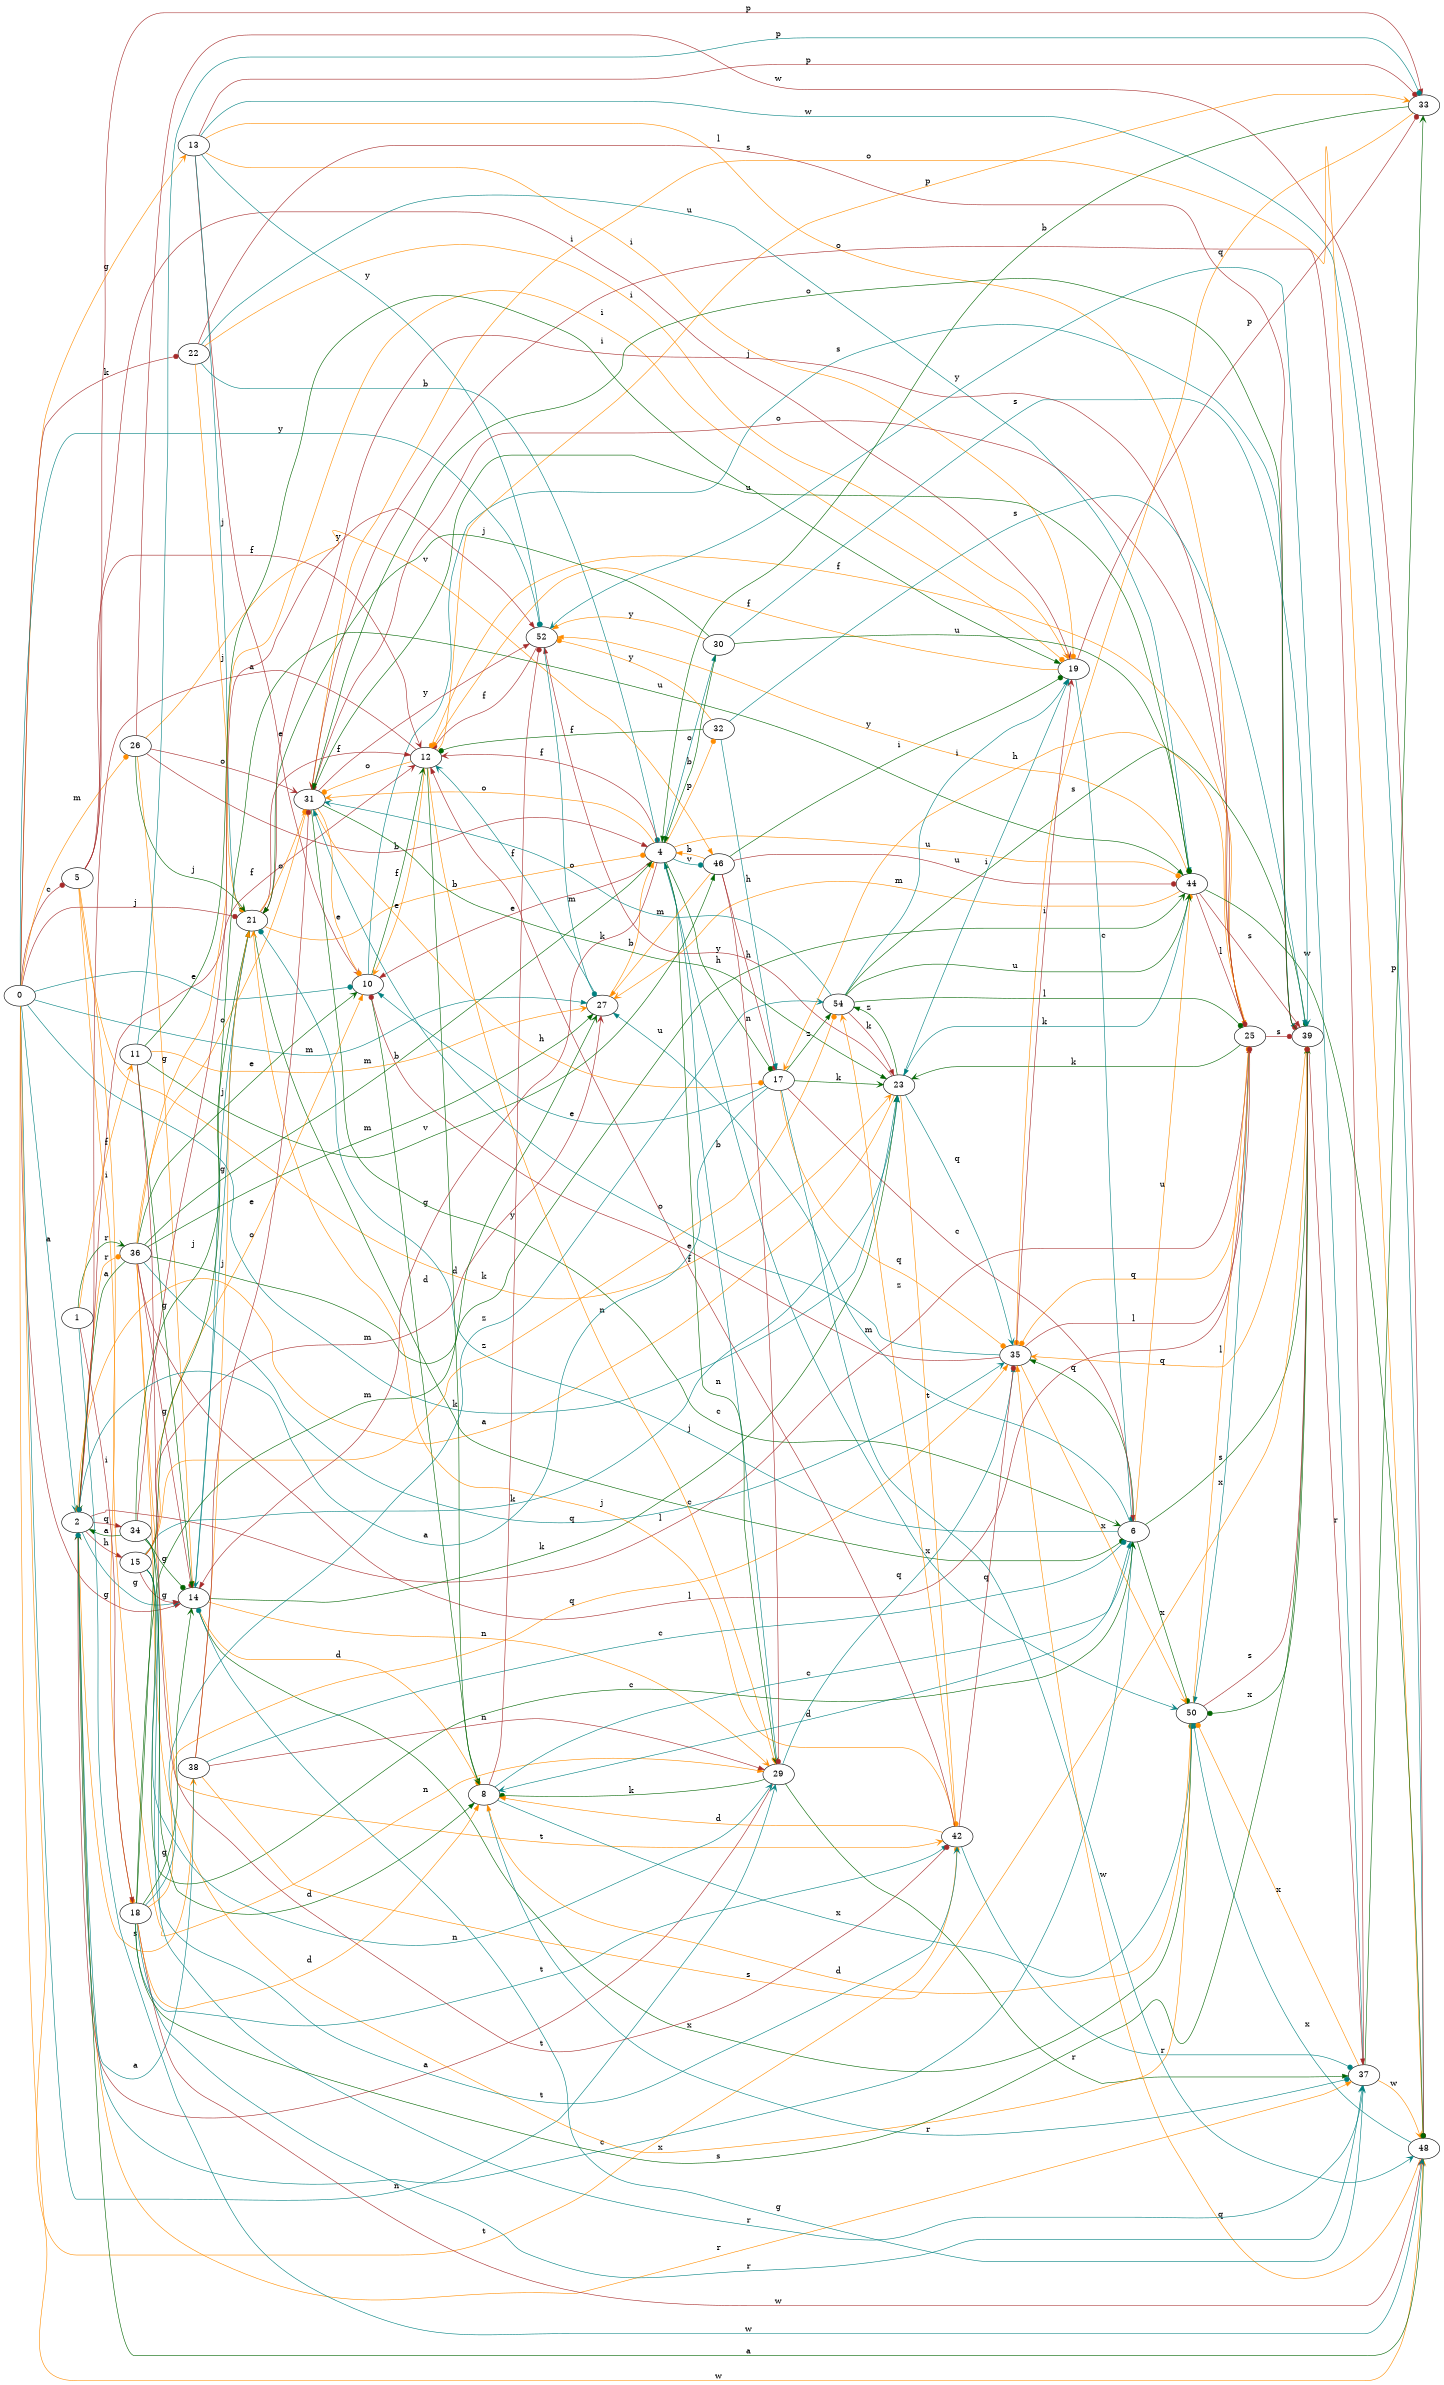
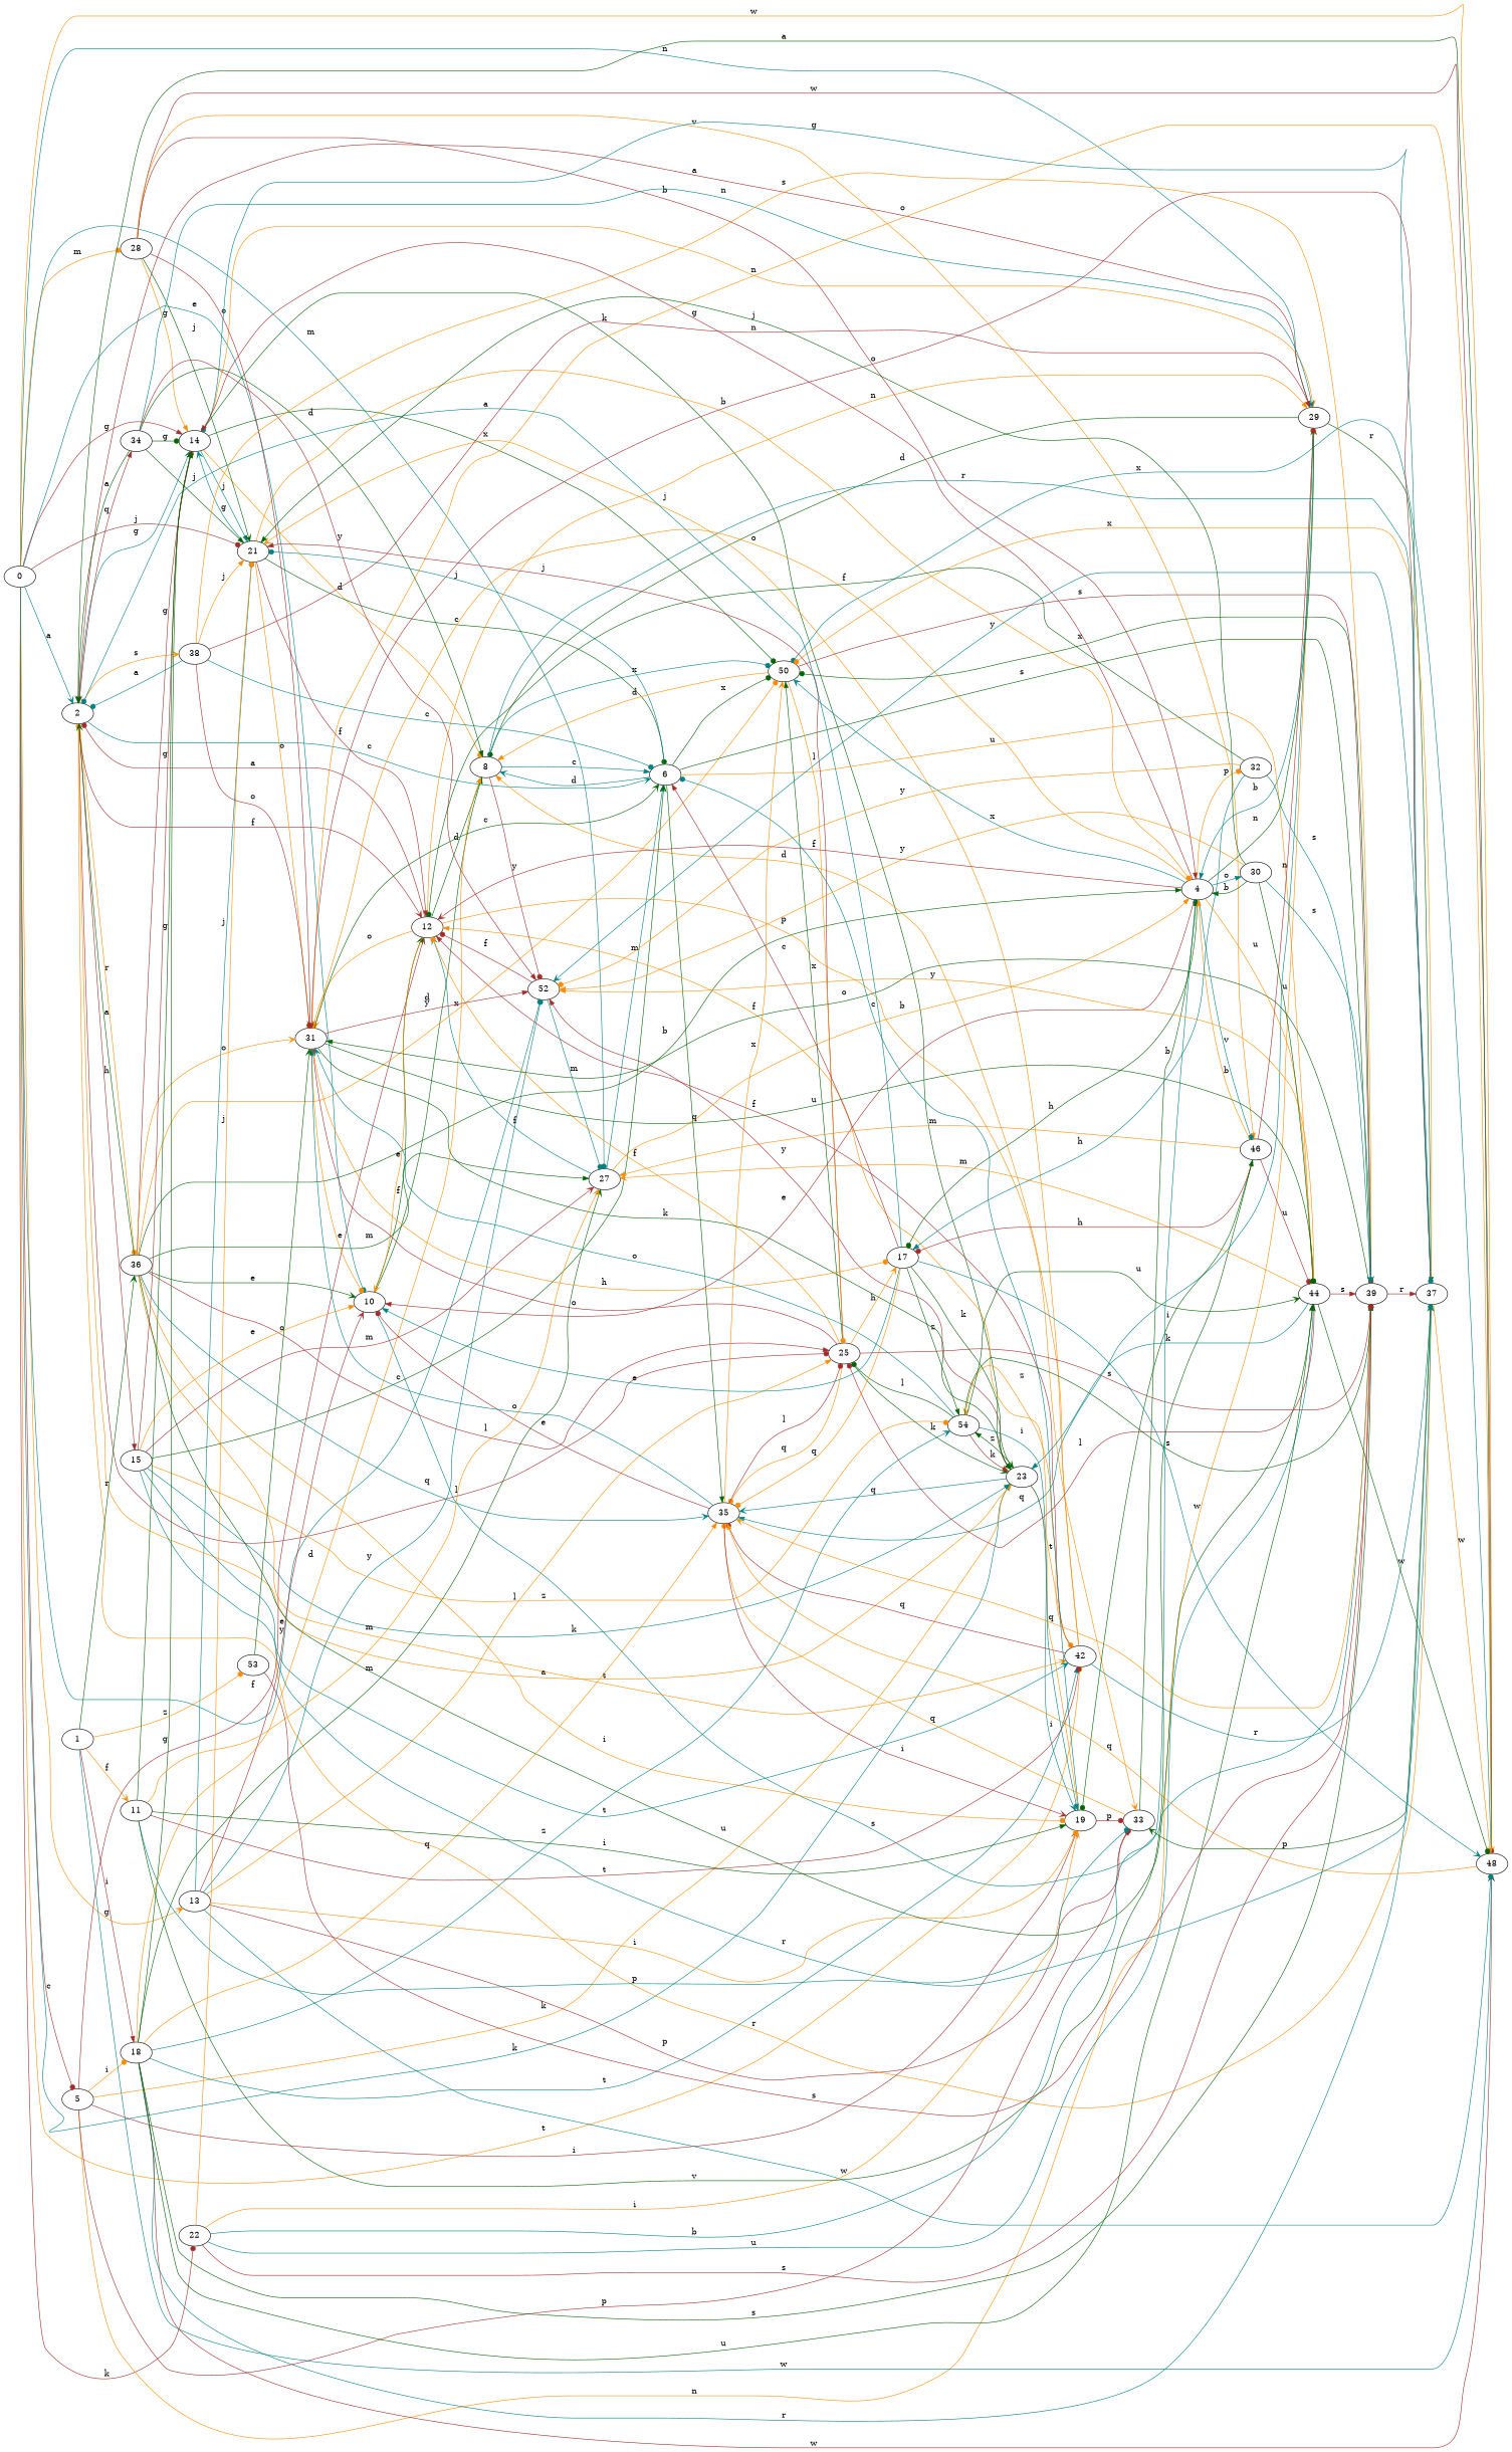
  strict digraph {
    rankdir=LR
    edge [arrowhead=dot color=darkorange]
    0
    2
    5
    10
    13
    14
    21
    22
    23
-   26
+   26 [label=28]
    27
    29
    42
    48
    52
    36
    6
    12
    15
    25
    34
    37
    38
    18
    19
    33
    8
    39
    50
    4
    31
    44
    35
    54
    46
    1
    11
+   53
    17
    30
    32
    0 -> 2 [arrowhead=vee color=teal label=a]
    0 -> 5 [color=brown label=c]
    0 -> 10 [color=teal label=e]
    0 -> 13 [arrowhead=vee label=g]
    0 -> 14 [arrowhead=normal color=brown label=g]
    0 -> 21 [color=brown label=j]
    0 -> 22 [color=brown label=k]
    0 -> 23 [arrowhead=normal color=teal label=k]
    0 -> 26 [label=m]
-   0 -> 27 [arrowhead=normal color=teal label=m]
+   0 -> 27 [color=teal label=m]
    0 -> 29 [arrowhead=vee color=teal label=n]
    0 -> 42 [label=t]
    0 -> 48 [arrowhead=vee label=w]
    0 -> 52 [color=teal label=y]
    2 -> 14 [arrowhead=vee color=teal label=g]
    2 -> 36 [label=r]
    2 -> 6 [arrowhead=vee color=teal label=c]
    2 -> 12 [arrowhead=vee color=brown label=f]
    2 -> 15 [arrowhead=normal color=brown label=h]
    2 -> 25 [color=brown label=l]
    2 -> 34 [arrowhead=normal color=brown label=q]
    2 -> 37 [arrowhead=normal label=r]
    2 -> 38 [arrowhead=vee label=s]
    5 -> 23 [arrowhead=vee label=k]
    5 -> 29 [arrowhead=normal label=n]
    5 -> 12 [arrowhead=vee color=brown label=f]
    5 -> 18 [label=i]
    5 -> 19 [arrowhead=vee color=brown label=i]
    5 -> 33 [arrowhead=normal color=brown label=p]
    10 -> 12 [arrowhead=vee color=darkgreen label=f]
    10 -> 8 [arrowhead=normal color=darkgreen label=d]
    10 -> 39 [arrowhead=normal color=teal label=s]
    13 -> 10 [arrowhead=vee color=brown label=e]
    13 -> 21 [color=teal label=j]
    13 -> 48 [color=teal label=w]
    13 -> 52 [color=teal label=y]
    13 -> 25 [arrowhead=normal label=l]
    13 -> 19 [label=i]
    13 -> 33 [color=brown label=p]
    14 -> 21 [arrowhead=normal color=teal label=j]
    14 -> 23 [arrowhead=vee color=darkgreen label=k]
    14 -> 29 [arrowhead=vee label=n]
    14 -> 8 [label=d]
    14 -> 50 [color=darkgreen label=x]
    21 -> 14 [arrowhead=vee color=teal label=g]
    21 -> 6 [color=darkgreen label=c]
    21 -> 12 [arrowhead=normal color=brown label=f]
    21 -> 4 [label=b]
    21 -> 31 [label=o]
    22 -> 21 [label=j]
    22 -> 19 [arrowhead=vee label=i]
    22 -> 39 [color=brown label=s]
    22 -> 4 [color=teal label=b]
    22 -> 44 [arrowhead=normal color=teal label=u]
    23 -> 2 [label=a]
    23 -> 42 [label=t]
    23 -> 52 [arrowhead=normal color=brown label=y]
    23 -> 19 [arrowhead=vee color=teal label=i]
    23 -> 35 [arrowhead=vee color=teal label=q]
    23 -> 54 [arrowhead=normal color=darkgreen label=z]
    26 -> 14 [arrowhead=normal label=g]
    26 -> 21 [arrowhead=vee color=darkgreen label=j]
    26 -> 48 [color=brown label=w]
    26 -> 4 [arrowhead=normal color=brown label=b]
    26 -> 31 [arrowhead=vee color=brown label=o]
    26 -> 46 [arrowhead=normal label=v]
    27 -> 12 [arrowhead=vee color=teal label=f]
    27 -> 4 [arrowhead=normal label=b]
    29 -> 2 [arrowhead=vee color=brown label=a]
    29 -> 37 [arrowhead=normal color=darkgreen label=r]
-   29 -> 8 [color=darkgreen label=k]
+   29 -> 8 [color=darkgreen label=d]
    29 -> 4 [arrowhead=normal color=teal label=b]
    29 -> 35 [arrowhead=normal color=teal label=q]
    42 -> 21 [arrowhead=vee label=j]
    42 -> 12 [arrowhead=normal color=brown label=f]
    42 -> 37 [color=teal label=r]
    42 -> 8 [arrowhead=normal label=d]
    42 -> 35 [color=brown label=q]
    42 -> 54 [arrowhead=vee label=z]
    48 -> 2 [arrowhead=vee color=darkgreen label=a]
    48 -> 50 [color=teal label=x]
    48 -> 31 [arrowhead=vee label=o]
    48 -> 35 [arrowhead=normal label=q]
    52 -> 27 [color=teal label=m]
    52 -> 12 [color=brown label=f]
    36 -> 2 [arrowhead=vee color=darkgreen label=a]
    36 -> 10 [arrowhead=vee color=darkgreen label=e]
    36 -> 14 [color=brown label=g]
    36 -> 27 [arrowhead=normal color=darkgreen label=m]
    36 -> 42 [arrowhead=vee label=t]
    36 -> 25 [arrowhead=normal color=brown label=l]
    36 -> 19 [label=i]
    36 -> 50 [label=x]
    36 -> 4 [arrowhead=normal color=darkgreen label=b]
    36 -> 31 [arrowhead=vee label=o]
    36 -> 44 [arrowhead=vee color=darkgreen label=u]
    36 -> 35 [arrowhead=vee color=teal label=q]
    6 -> 21 [color=teal label=j]
-   6 -> 27 [arrowhead=normal color=teal label=m]
+   27 -> 6 [arrowhead=normal color=teal label=m]
    6 -> 8 [arrowhead=vee color=teal label=d]
    6 -> 39 [arrowhead=vee color=darkgreen label=s]
    6 -> 50 [color=darkgreen label=x]
    6 -> 44 [label=u]
    6 -> 35 [arrowhead=normal color=darkgreen label=q]
    12 -> 2 [color=brown label=a]
    12 -> 10 [arrowhead=vee label=e]
    12 -> 29 [arrowhead=normal label=n]
    12 -> 33 [arrowhead=vee label=p]
    12 -> 8 [arrowhead=vee color=darkgreen label=d]
    12 -> 31 [label=o]
    15 -> 10 [arrowhead=normal label=e]
    15 -> 14 [arrowhead=normal color=brown label=g]
    15 -> 23 [arrowhead=normal color=teal label=k]
    15 -> 27 [arrowhead=vee color=brown label=m]
    15 -> 42 [arrowhead=vee color=teal label=t]
    15 -> 6 [arrowhead=vee color=darkgreen label=c]
    15 -> 37 [arrowhead=vee color=teal label=r]
    15 -> 54 [label=z]
    25 -> 21 [arrowhead=normal color=brown label=j]
    25 -> 23 [arrowhead=vee color=darkgreen label=k]
    25 -> 12 [label=f]
    25 -> 39 [color=brown label=s]
-   25 -> 50 [arrowhead=normal color=teal label=x]
+   25 -> 50 [arrowhead=normal color=darkgreen label=x]
    25 -> 31 [color=brown label=o]
    25 -> 35 [label=q]
    25 -> 17 [arrowhead=vee label=h]
    34 -> 2 [arrowhead=normal color=darkgreen label=a]
    34 -> 14 [color=darkgreen label=g]
    34 -> 21 [arrowhead=normal color=darkgreen label=j]
    34 -> 29 [arrowhead=vee color=teal label=n]
    34 -> 52 [arrowhead=normal color=brown label=y]
    34 -> 8 [arrowhead=normal color=darkgreen label=d]
    37 -> 14 [color=teal label=g]
    37 -> 48 [arrowhead=vee label=w]
    37 -> 52 [arrowhead=vee color=teal label=y]
    37 -> 33 [arrowhead=vee color=darkgreen label=p]
    37 -> 50 [label=x]
    37 -> 31 [arrowhead=vee color=brown label=o]
    38 -> 2 [color=teal label=a]
    38 -> 21 [arrowhead=normal label=j]
    38 -> 29 [arrowhead=normal color=brown label=n]
    38 -> 6 [color=teal label=c]
    38 -> 39 [label=s]
    38 -> 31 [color=brown label=o]
    18 -> 14 [arrowhead=vee color=darkgreen label=g]
    18 -> 27 [arrowhead=vee color=darkgreen label=m]
    18 -> 42 [arrowhead=normal color=teal label=t]
    18 -> 48 [arrowhead=vee color=brown label=w]
    18 -> 37 [arrowhead=vee color=teal label=r]
    18 -> 8 [arrowhead=normal label=d]
    18 -> 39 [arrowhead=normal color=darkgreen label=s]
    18 -> 44 [arrowhead=normal color=darkgreen label=u]
    18 -> 35 [arrowhead=normal label=q]
    18 -> 54 [arrowhead=vee color=teal label=z]
    19 -> 6 [color=teal label=c]
    19 -> 12 [arrowhead=normal label=f]
    19 -> 33 [color=brown label=p]
    33 -> 4 [arrowhead=normal color=darkgreen label=b]
    33 -> 35 [label=q]
    8 -> 52 [color=brown label=y]
    8 -> 6 [arrowhead=normal color=teal label=c]
    8 -> 37 [color=teal label=r]
    8 -> 50 [color=teal label=x]
    39 -> 37 [arrowhead=normal color=brown label=r]
    39 -> 50 [color=darkgreen label=x]
    39 -> 31 [arrowhead=normal color=darkgreen label=o]
    39 -> 35 [arrowhead=vee label=q]
    50 -> 25 [label=l]
    50 -> 8 [arrowhead=normal label=d]
    50 -> 39 [color=brown label=s]
    4 -> 10 [arrowhead=normal color=brown label=e]
    4 -> 14 [arrowhead=normal color=brown label=g]
    4 -> 29 [arrowhead=vee color=darkgreen label=n]
    4 -> 12 [arrowhead=vee color=brown label=f]
    4 -> 50 [arrowhead=vee color=teal label=x]
    4 -> 31 [arrowhead=vee label=o]
    4 -> 44 [label=u]
    4 -> 46 [color=teal label=v]
    4 -> 17 [color=darkgreen label=h]
    4 -> 30 [arrowhead=normal color=teal label=o]
    4 -> 32 [label=p]
    31 -> 10 [label=e]
    31 -> 23 [arrowhead=normal color=darkgreen label=k]
    31 -> 52 [arrowhead=normal color=brown label=y]
    31 -> 6 [arrowhead=vee color=darkgreen label=c]
    31 -> 44 [color=darkgreen label=u]
    31 -> 17 [label=h]
    44 -> 23 [arrowhead=normal color=teal label=k]
    44 -> 27 [arrowhead=vee label=m]
    44 -> 48 [color=darkgreen label=w]
    44 -> 52 [arrowhead=normal label=y]
    44 -> 25 [color=brown label=l]
    44 -> 39 [arrowhead=normal color=brown label=s]
    35 -> 10 [color=brown label=e]
    35 -> 25 [color=brown label=l]
    35 -> 19 [arrowhead=vee color=brown label=i]
    35 -> 50 [arrowhead=vee label=x]
    35 -> 31 [arrowhead=normal color=teal label=o]
    54 -> 23 [arrowhead=normal color=brown label=k]
    54 -> 25 [color=darkgreen label=l]
    54 -> 19 [arrowhead=normal color=teal label=i]
    54 -> 39 [color=darkgreen label=s]
    54 -> 31 [arrowhead=vee color=teal label=o]
    54 -> 44 [arrowhead=vee color=darkgreen label=u]
    46 -> 27 [arrowhead=normal label=m]
    46 -> 29 [color=brown label=n]
    46 -> 19 [color=darkgreen label=i]
    46 -> 4 [arrowhead=normal label=b]
    46 -> 44 [color=brown label=u]
    46 -> 17 [color=brown label=h]
    1 -> 48 [arrowhead=vee color=teal label=w]
    1 -> 36 [arrowhead=vee color=darkgreen label=r]
    1 -> 18 [arrowhead=normal color=brown label=i]
    1 -> 11 [arrowhead=vee label=f]
+   1 -> 53 [label=z]
    11 -> 14 [arrowhead=normal color=darkgreen label=g]
    11 -> 27 [arrowhead=vee label=m]
    11 -> 42 [color=brown label=t]
    11 -> 19 [arrowhead=normal color=darkgreen label=i]
    11 -> 33 [color=teal label=p]
    11 -> 46 [arrowhead=normal color=darkgreen label=v]
+   53 -> 39 [color=brown label=s]
+   53 -> 31 [arrowhead=vee color=darkgreen label=o]
    17 -> 2 [color=teal label=a]
    17 -> 10 [arrowhead=normal color=teal label=e]
    17 -> 23 [arrowhead=vee color=darkgreen label=k]
    17 -> 48 [arrowhead=vee color=teal label=w]
    17 -> 6 [arrowhead=normal color=brown label=c]
    17 -> 35 [label=q]
    17 -> 54 [arrowhead=normal color=darkgreen label=z]
    30 -> 21 [arrowhead=normal color=darkgreen label=j]
    30 -> 52 [arrowhead=normal label=y]
    30 -> 39 [arrowhead=vee color=teal label=s]
    30 -> 4 [arrowhead=normal color=darkgreen label=b]
    30 -> 44 [color=darkgreen label=u]
    32 -> 52 [label=y]
    32 -> 12 [color=darkgreen label=f]
    32 -> 39 [arrowhead=normal color=teal label=s]
    32 -> 17 [arrowhead=normal color=teal label=h]
  }
